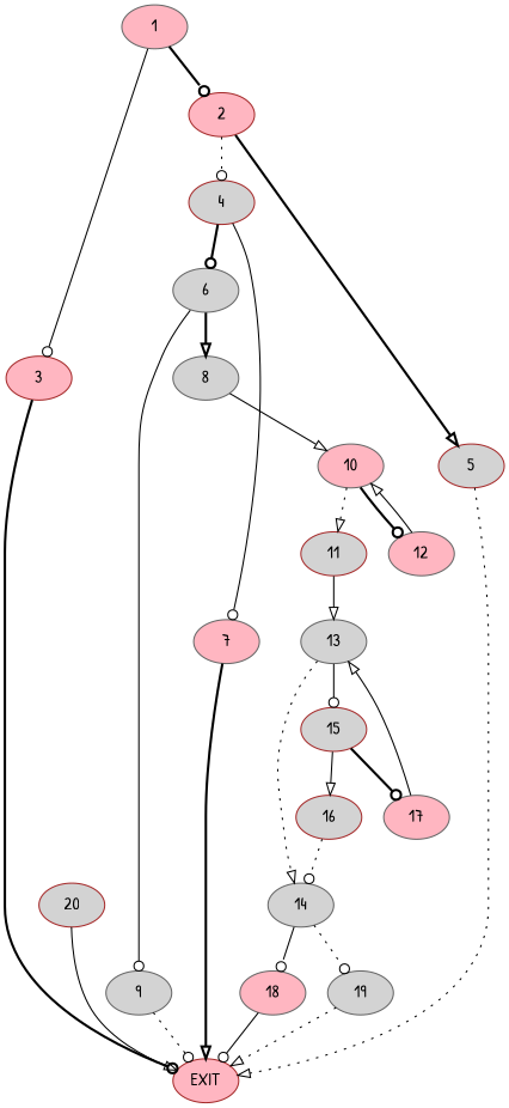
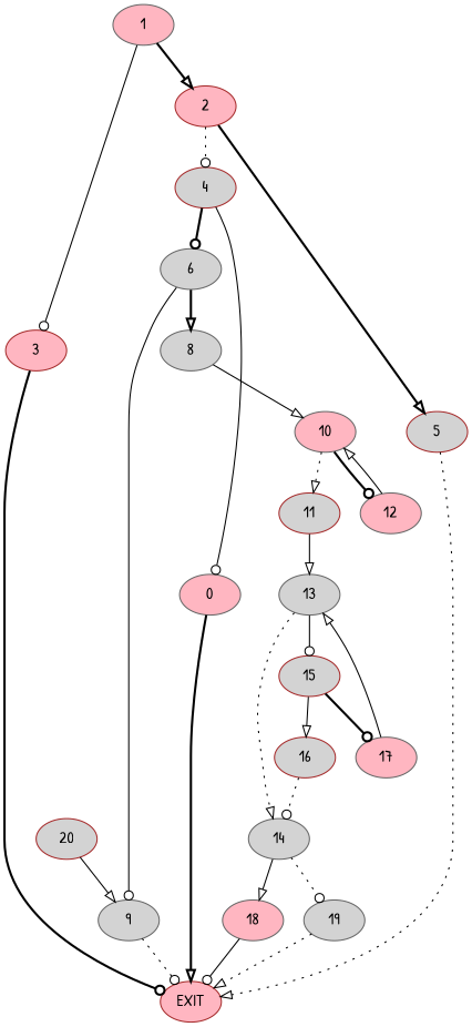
  digraph {
    fontname="Patrick Hand"
    node [color=gray40 fillcolor=lightgrey fontname="Patrick Hand" style=filled]
    edge [arrowhead=onormal fontname="Patrick Hand" style=solid]
    1 [fillcolor=lightpink]
    2 [color=brown fillcolor=lightpink]
    3 [color=brown fillcolor=lightpink]
    20 [color=brown]
    n5 [color=brown fillcolor=lightpink label=EXIT]
    4 [color=brown]
    5 [color=brown]
    6
-   7 [fillcolor=lightpink]
+   7 [fillcolor=lightpink label=0]
    8
    9
    10 [fillcolor=lightpink]
    11 [color=brown]
    12 [fillcolor=lightpink]
    13
    14
    15 [color=brown]
    18 [fillcolor=lightpink]
    19
    16 [color=brown]
    17 [fillcolor=lightpink]
-   1 -> 2 [arrowhead=odot style=bold]
+   1 -> 2 [style=bold]
    1 -> 3 [arrowhead=odot]
    2 -> 4 [arrowhead=odot style=dotted]
    2 -> 5 [style=bold]
    3 -> n5 [arrowhead=odot style=bold]
-   20 -> n5
+   20 -> 9
    4 -> 6 [arrowhead=odot style=bold]
    4 -> 7 [arrowhead=odot]
    5 -> n5 [style=dotted]
    6 -> 8 [style=bold]
    6 -> 9 [arrowhead=odot]
    7 -> n5 [style=bold]
    8 -> 10
    9 -> n5 [arrowhead=odot style=dotted]
    10 -> 11 [style=dotted]
    10 -> 12 [arrowhead=odot style=bold]
    11 -> 13
    12 -> 10
    13 -> 14 [style=dotted]
    13 -> 15 [arrowhead=odot]
-   14 -> 18 [arrowhead=odot]
+   14 -> 18
    14 -> 19 [arrowhead=odot style=dotted]
    15 -> 16
    15 -> 17 [arrowhead=odot style=bold]
    18 -> n5 [arrowhead=odot]
    19 -> n5 [style=dotted]
    16 -> 14 [arrowhead=odot style=dotted]
    17 -> 13
  }
